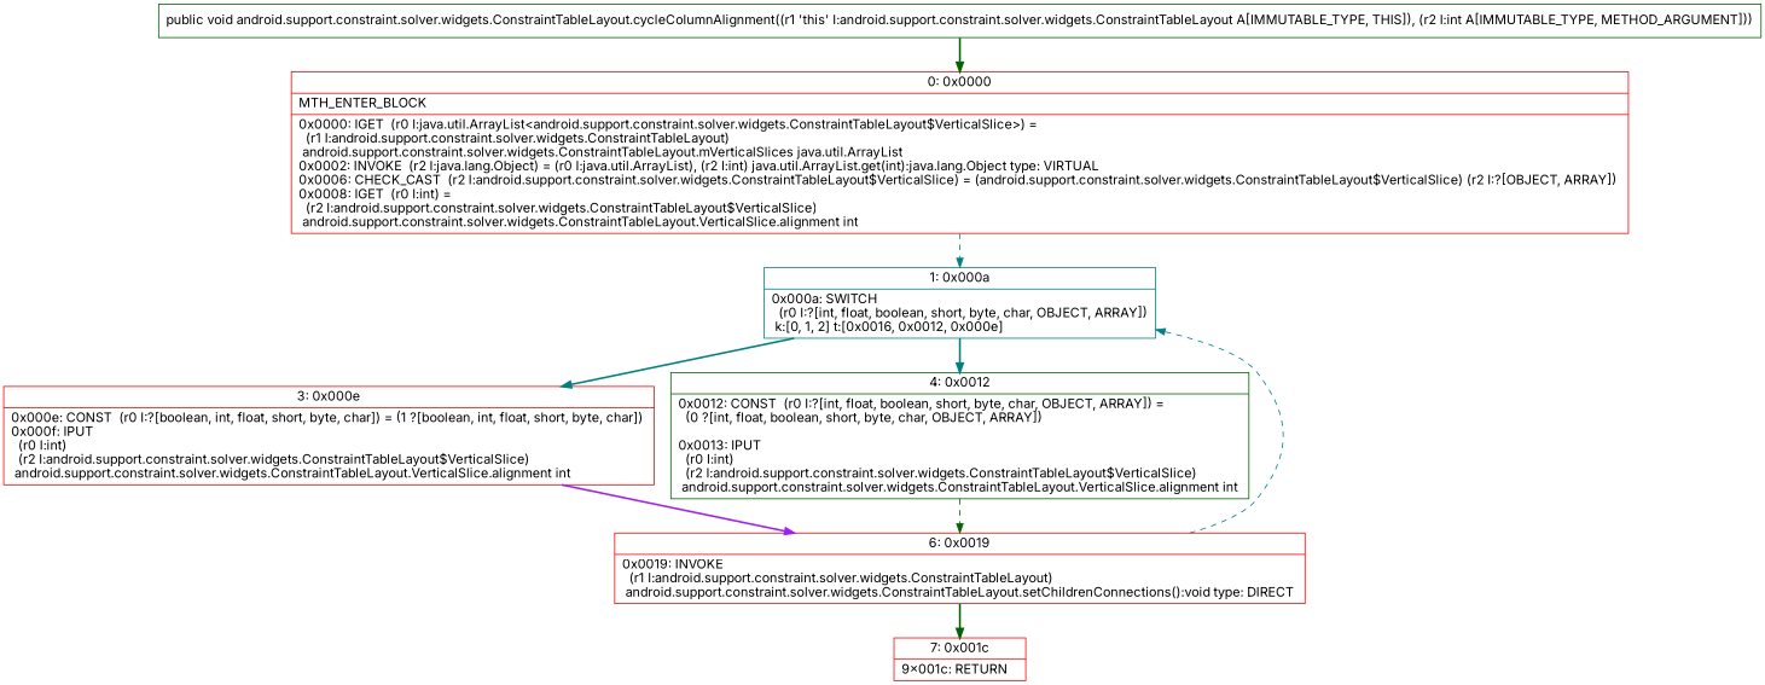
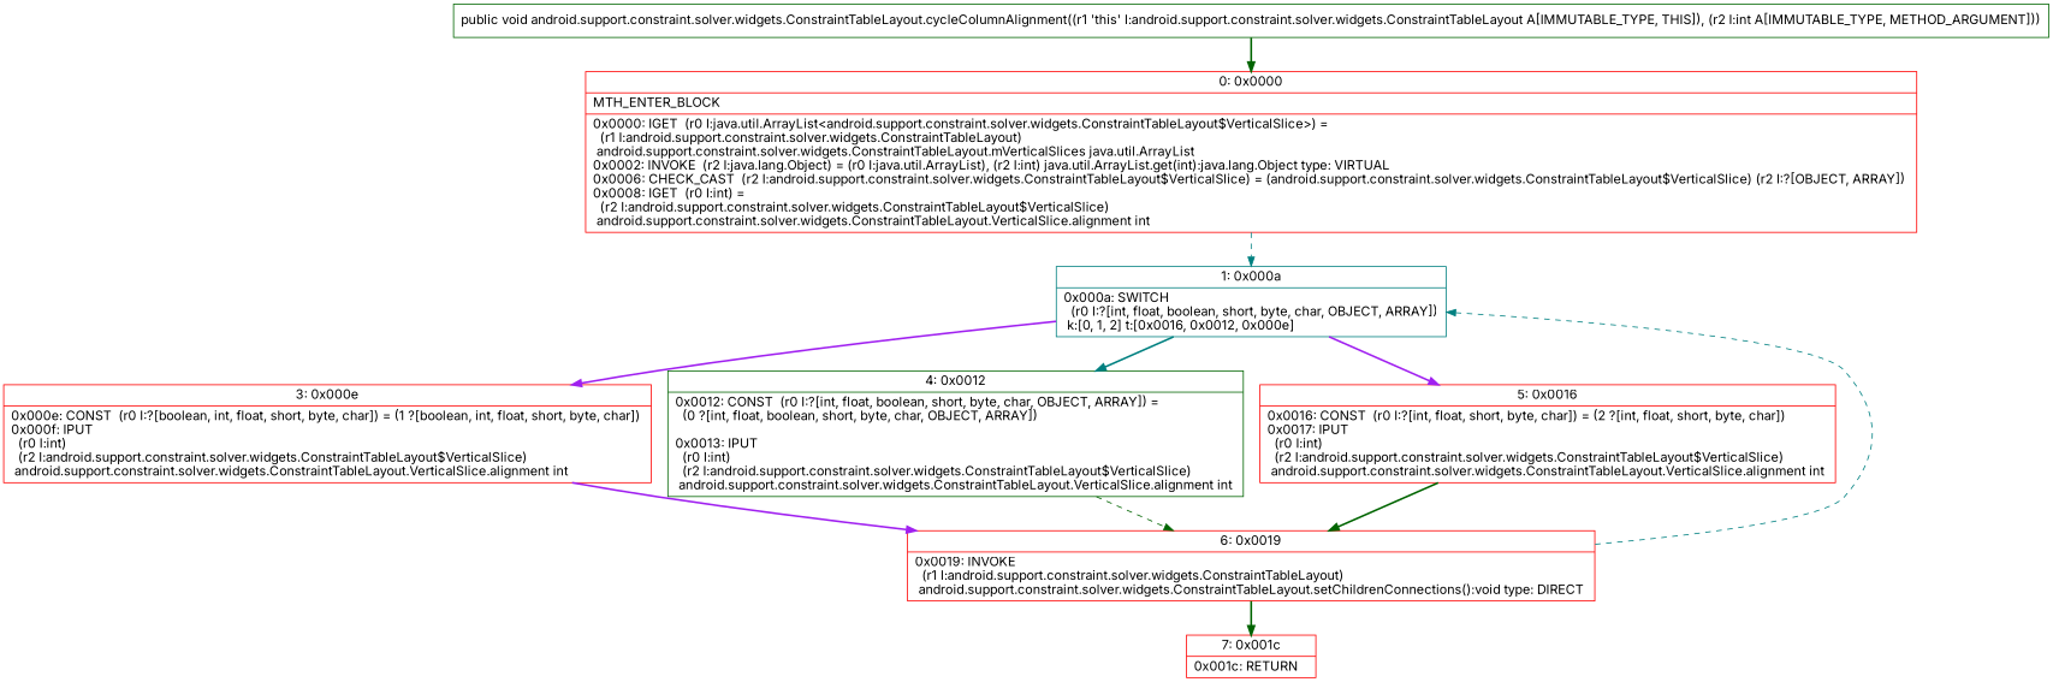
  digraph {
    fontname=Inter
    node [color=red fontname=Inter shape=record]
    edge [color=teal fontname=Inter style=bold]
    n1 [label="{0\:\ 0x0000|MTH_ENTER_BLOCK\l|0x0000: IGET  (r0 I:java.util.ArrayList\<android.support.constraint.solver.widgets.ConstraintTableLayout$VerticalSlice\>) = \l  (r1 I:android.support.constraint.solver.widgets.ConstraintTableLayout)\l android.support.constraint.solver.widgets.ConstraintTableLayout.mVerticalSlices java.util.ArrayList \l0x0002: INVOKE  (r2 I:java.lang.Object) = (r0 I:java.util.ArrayList), (r2 I:int) java.util.ArrayList.get(int):java.lang.Object type: VIRTUAL \l0x0006: CHECK_CAST  (r2 I:android.support.constraint.solver.widgets.ConstraintTableLayout$VerticalSlice) = (android.support.constraint.solver.widgets.ConstraintTableLayout$VerticalSlice) (r2 I:?[OBJECT, ARRAY]) \l0x0008: IGET  (r0 I:int) = \l  (r2 I:android.support.constraint.solver.widgets.ConstraintTableLayout$VerticalSlice)\l android.support.constraint.solver.widgets.ConstraintTableLayout.VerticalSlice.alignment int \l}"]
    n2 [color=teal label="{1\:\ 0x000a|0x000a: SWITCH  \l  (r0 I:?[int, float, boolean, short, byte, char, OBJECT, ARRAY])\l k:[0, 1, 2] t:[0x0016, 0x0012, 0x000e] \l}"]
    n3 [label="{3\:\ 0x000e|0x000e: CONST  (r0 I:?[boolean, int, float, short, byte, char]) = (1 ?[boolean, int, float, short, byte, char]) \l0x000f: IPUT  \l  (r0 I:int)\l  (r2 I:android.support.constraint.solver.widgets.ConstraintTableLayout$VerticalSlice)\l android.support.constraint.solver.widgets.ConstraintTableLayout.VerticalSlice.alignment int \l}"]
    n4 [color=darkgreen label="{4\:\ 0x0012|0x0012: CONST  (r0 I:?[int, float, boolean, short, byte, char, OBJECT, ARRAY]) = \l  (0 ?[int, float, boolean, short, byte, char, OBJECT, ARRAY])\l \l0x0013: IPUT  \l  (r0 I:int)\l  (r2 I:android.support.constraint.solver.widgets.ConstraintTableLayout$VerticalSlice)\l android.support.constraint.solver.widgets.ConstraintTableLayout.VerticalSlice.alignment int \l}"]
+   n5 [label="{5\:\ 0x0016|0x0016: CONST  (r0 I:?[int, float, short, byte, char]) = (2 ?[int, float, short, byte, char]) \l0x0017: IPUT  \l  (r0 I:int)\l  (r2 I:android.support.constraint.solver.widgets.ConstraintTableLayout$VerticalSlice)\l android.support.constraint.solver.widgets.ConstraintTableLayout.VerticalSlice.alignment int \l}"]
    n6 [label="{6\:\ 0x0019|0x0019: INVOKE  \l  (r1 I:android.support.constraint.solver.widgets.ConstraintTableLayout)\l android.support.constraint.solver.widgets.ConstraintTableLayout.setChildrenConnections():void type: DIRECT \l}"]
-   n7 [label="{7\:\ 0x001c|9x001c: RETURN   \l}"]
+   n7 [label="{7\:\ 0x001c|0x001c: RETURN   \l}"]
    n8 [color=darkgreen label="{public void android.support.constraint.solver.widgets.ConstraintTableLayout.cycleColumnAlignment((r1 'this' I:android.support.constraint.solver.widgets.ConstraintTableLayout A[IMMUTABLE_TYPE, THIS]), (r2 I:int A[IMMUTABLE_TYPE, METHOD_ARGUMENT])) }"]
    n1 -> n2 [style=dashed]
-   n2 -> n3
+   n2 -> n3 [color=purple]
    n2 -> n4
+   n2 -> n5 [color=purple]
    n3 -> n6 [color=purple]
    n4 -> n6 [color=darkgreen style=dashed]
+   n5 -> n6 [color=darkgreen]
    n6 -> n2 [style=dashed]
    n6 -> n7 [color=darkgreen]
    n8 -> n1 [color=darkgreen]
  }
